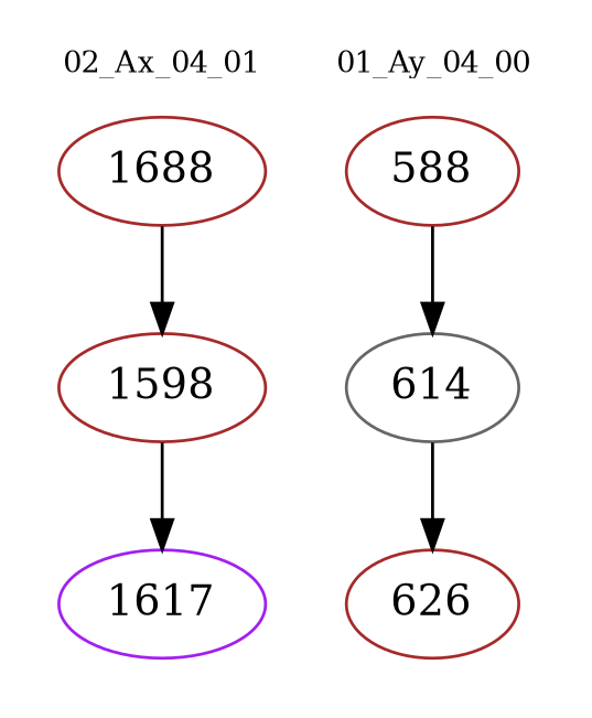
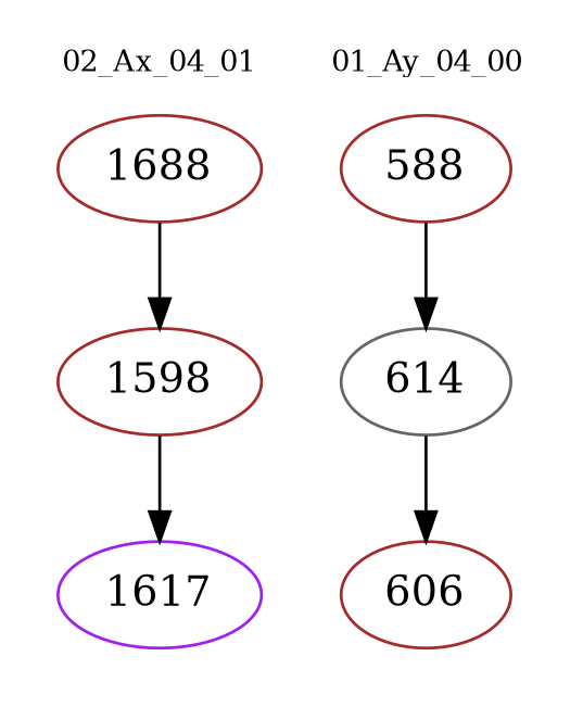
  digraph {
    node [color=brown]
    edge [color=black]
    n1 [label=1688]
    n2 [label=1598]
    n3 [color=purple label=1617]
    n4 [label=588]
    n5 [color=gray40 label=614]
-   n6 [label=626]
+   n6 [label=606]
    subgraph cluster_1 {
      color=white
      fontsize=10
      label="02_Ax_04_01"
      n1
      n2
      n3
    }
    subgraph cluster_2 {
      color=white
      fontsize=10
      label="01_Ay_04_00"
      n4
      n5
      n6
    }
    n1 -> n2
    n2 -> n3
    n4 -> n5
    n5 -> n6
  }
